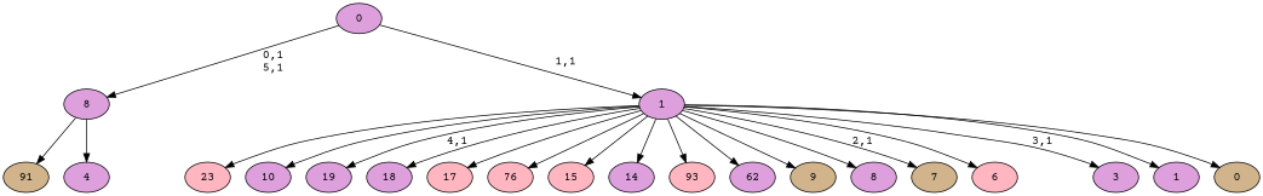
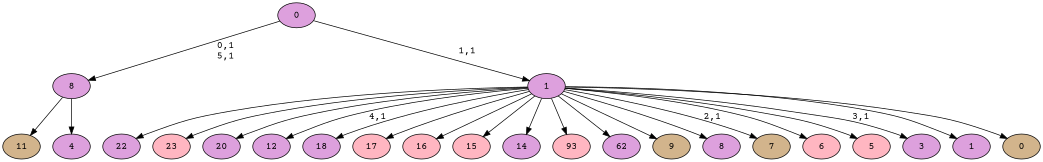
  digraph {
    fontname="Courier Prime"
    node [fillcolor=plum fontname="Courier Prime" style=filled]
    edge [fontname="Courier Prime"]
+   n1 [label=22]
    n2 [fillcolor=lightpink label=23]
-   n3 [label=10]
-   n4 [label=19]
+   n3 [label=20]
+   n4 [label=12]
    n5 [label=18]
    n6 [fillcolor=lightpink label=17]
-   n7 [fillcolor=lightpink label=76]
+   n7 [fillcolor=lightpink label=16]
    n8 [fillcolor=lightpink label=15]
    n9 [label=14]
    n10 [fillcolor=lightpink label=93]
    n11 [label=62]
-   n12 [fillcolor=tan label=91]
+   n12 [fillcolor=tan label=11]
    n13 [fillcolor=tan label=9]
    n14 [label=8]
    n15 [fillcolor=tan label=7]
    n16 [fillcolor=lightpink label=6]
+   n17 [fillcolor=lightpink label=5]
    n18 [label=4]
    8
    n20 [label=3]
    n21 [label=1]
    n22 [fillcolor=tan label=0]
    1
    0
    8 -> n12
    8 -> n18
+   1 -> n1
    1 -> n2
    1 -> n3
    1 -> n4 [label="4,1"]
    1 -> n5
    1 -> n6
    1 -> n7
    1 -> n8
    1 -> n9
    1 -> n10
    1 -> n11
    1 -> n13
    1 -> n14
    1 -> n15 [label="2,1"]
    1 -> n16
+   1 -> n17
    1 -> n20 [label="3,1"]
    1 -> n21
    1 -> n22
    0 -> 8 [label="0,1\n5,1"]
    0 -> 1 [label="1,1"]
  }
